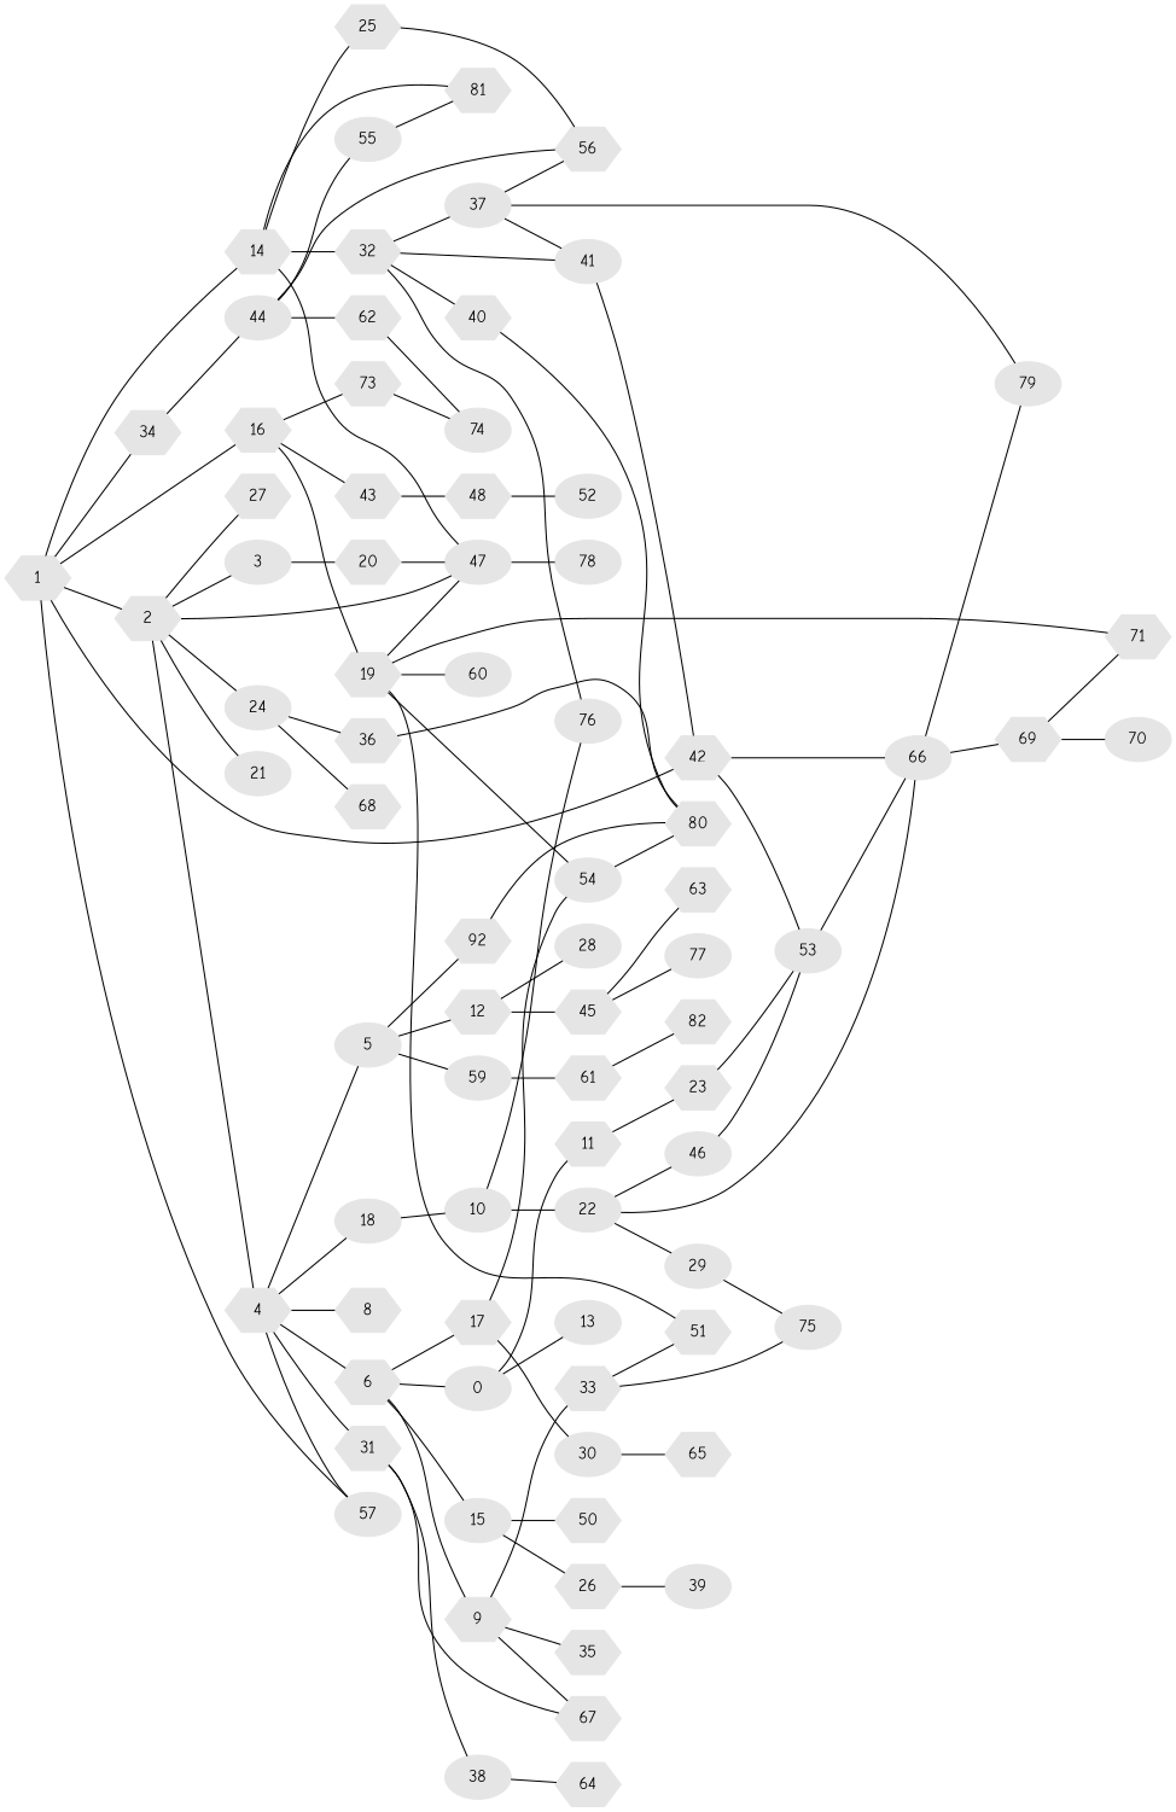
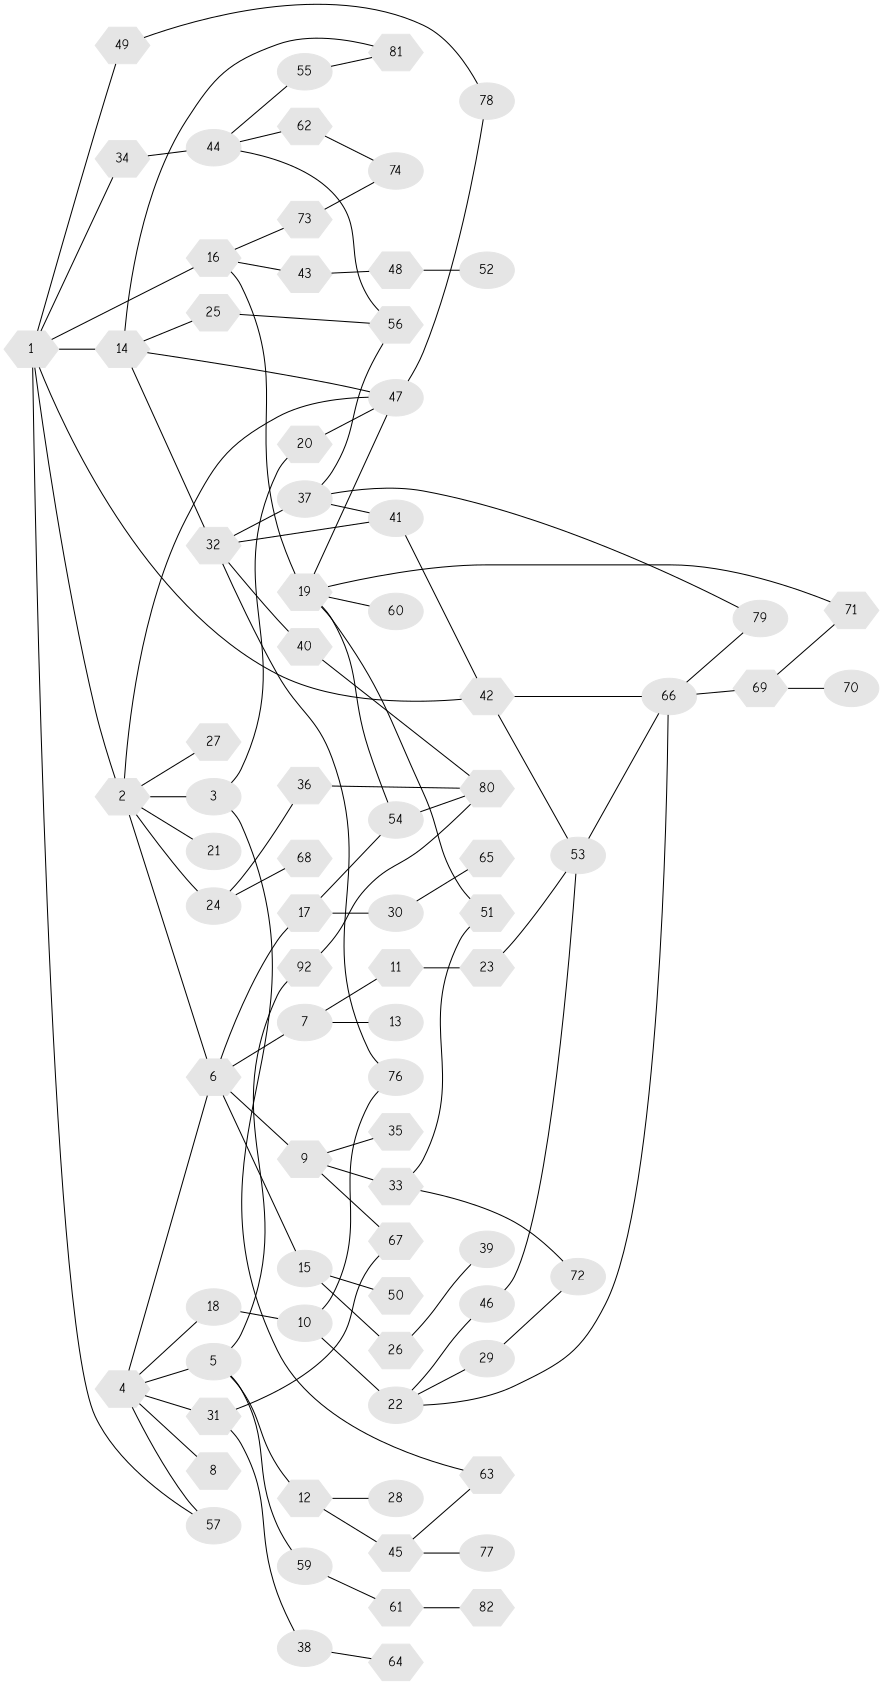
  graph {
    fontname="Comic Neue"
    rankdir=LR
    node [color=gray90 fontname="Comic Neue" shape=hexagon style=filled]
    edge [fontname="Comic Neue"]
    1
    2
    14
    16
    34
    42
+   49
    57 [shape=ellipse]
    3 [shape=ellipse]
    4
    21 [shape=ellipse]
    24 [shape=ellipse]
    27
    47 [shape=ellipse]
    25
    32
    81
    19
    43
    73
    44 [shape=ellipse]
    66 [shape=ellipse]
    53 [shape=ellipse]
    78 [shape=ellipse]
    20
    63
    5 [shape=ellipse]
    6
    8
    18 [shape=ellipse]
    31
    36
    68
    12
    59 [shape=ellipse]
    n36 [label=92]
-   7 [shape=ellipse label=0]
+   7 [shape=ellipse]
    9
    15 [shape=ellipse]
    17
    10 [shape=ellipse]
    67
    38 [shape=ellipse]
    28 [shape=ellipse]
    45
    61
    80
    11
    13 [shape=ellipse]
    33
    35
    26
    50
    30 [shape=ellipse]
    54 [shape=ellipse]
    23
    22 [shape=ellipse]
    76 [shape=ellipse]
    51
-   75 [shape=ellipse]
+   75 [shape=ellipse label=72]
    29 [shape=ellipse]
    46 [shape=ellipse]
    77 [shape=ellipse]
    56
    37 [shape=ellipse]
    40
    41 [shape=ellipse]
    39 [shape=ellipse]
    60 [shape=ellipse]
    71
    48
    74 [shape=ellipse]
    65
    79 [shape=ellipse]
    69
    64
    55 [shape=ellipse]
    62
    52 [shape=ellipse]
    82
    70 [shape=ellipse]
    1 -- 2
    1 -- 14
    1 -- 16
    1 -- 34
    1 -- 42
+   1 -- 49
    1 -- 57
    2 -- 3
-   2 -- 4
+   2 -- 6
    2 -- 21
    2 -- 24
    2 -- 27
    2 -- 47
    14 -- 47
    14 -- 25
    14 -- 32
    14 -- 81
    16 -- 19
    16 -- 43
    16 -- 73
    34 -- 44
    42 -- 66
    42 -- 53
+   49 -- 78
    3 -- 20
+   3 -- 63
    4 -- 57
    4 -- 5
    4 -- 6
    4 -- 8
    4 -- 18
    4 -- 31
    24 -- 36
    24 -- 68
    47 -- 78
    25 -- 56
    32 -- 76
    32 -- 37
    32 -- 40
    32 -- 41
    19 -- 47
    19 -- 54
    19 -- 51
    19 -- 60
    19 -- 71
    43 -- 48
    73 -- 74
    44 -- 56
    44 -- 55
    44 -- 62
    66 -- 79
    66 -- 69
    53 -- 66
    20 -- 47
    5 -- 12
    5 -- 59
    5 -- n36
    6 -- 7
    6 -- 9
    6 -- 15
    6 -- 17
    18 -- 10
    31 -- 67
    31 -- 38
    36 -- 80
    12 -- 28
    12 -- 45
    59 -- 61
    n36 -- 80
    7 -- 11
    7 -- 13
    9 -- 67
    9 -- 33
    9 -- 35
    15 -- 26
    15 -- 50
    17 -- 30
    17 -- 54
    10 -- 22
    10 -- 76
    38 -- 64
    45 -- 63
    45 -- 77
    61 -- 82
    11 -- 23
    33 -- 51
    33 -- 75
    26 -- 39
    30 -- 65
    54 -- 80
    23 -- 53
    22 -- 66
    22 -- 29
    22 -- 46
    29 -- 75
    46 -- 53
    37 -- 56
    37 -- 41
    37 -- 79
    40 -- 80
    41 -- 42
    48 -- 52
    69 -- 71
    69 -- 70
    55 -- 81
    62 -- 74
  }
